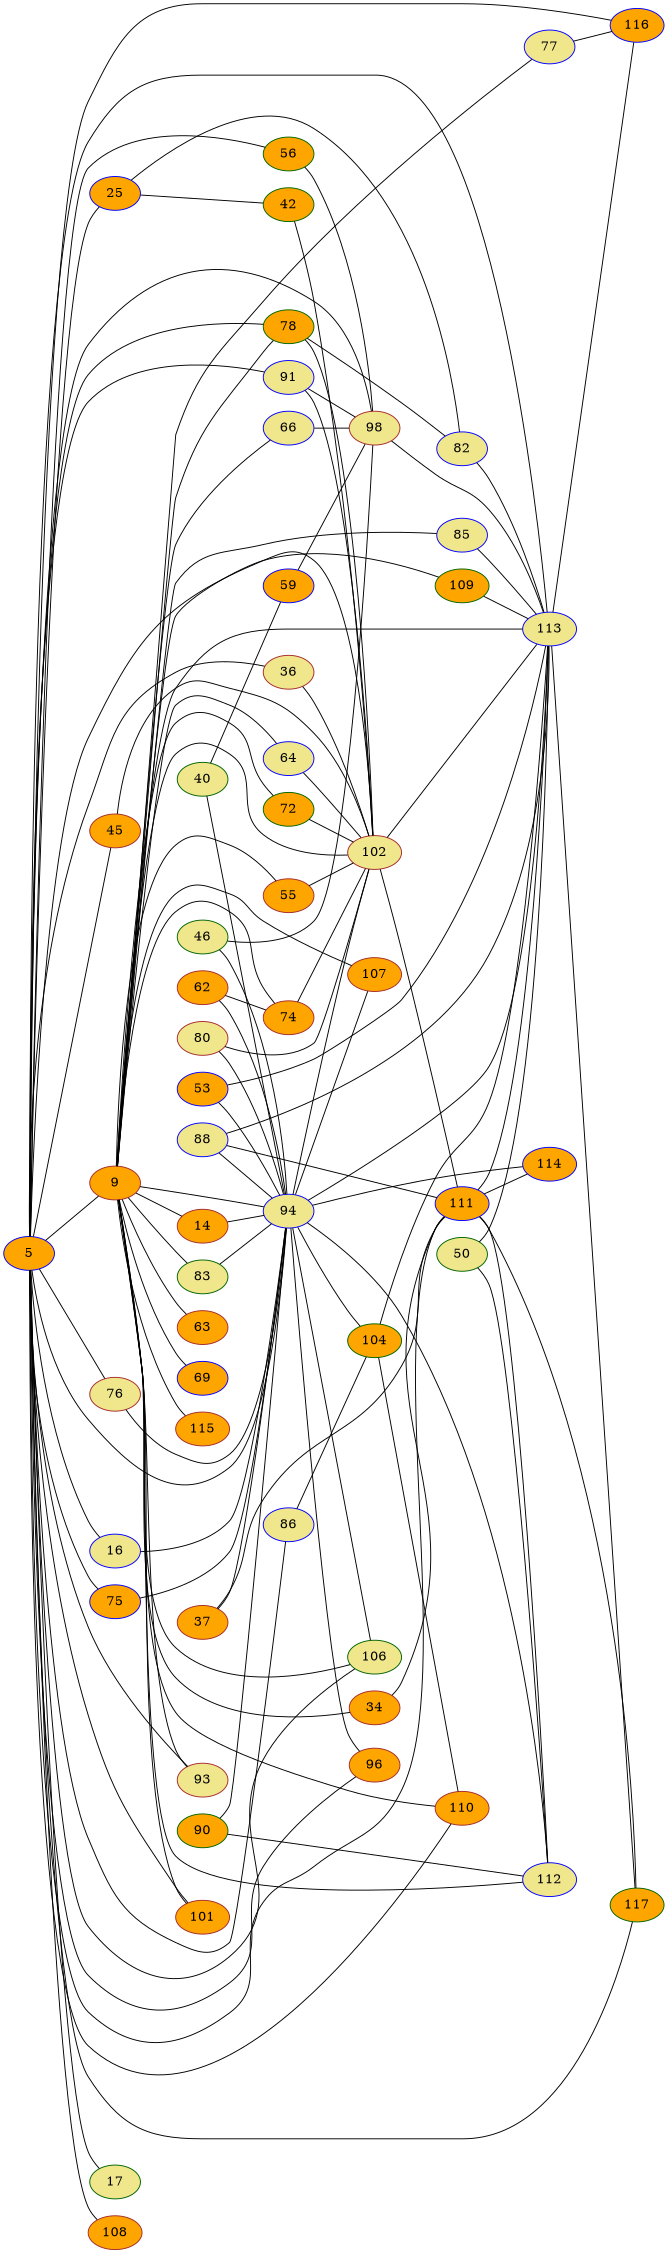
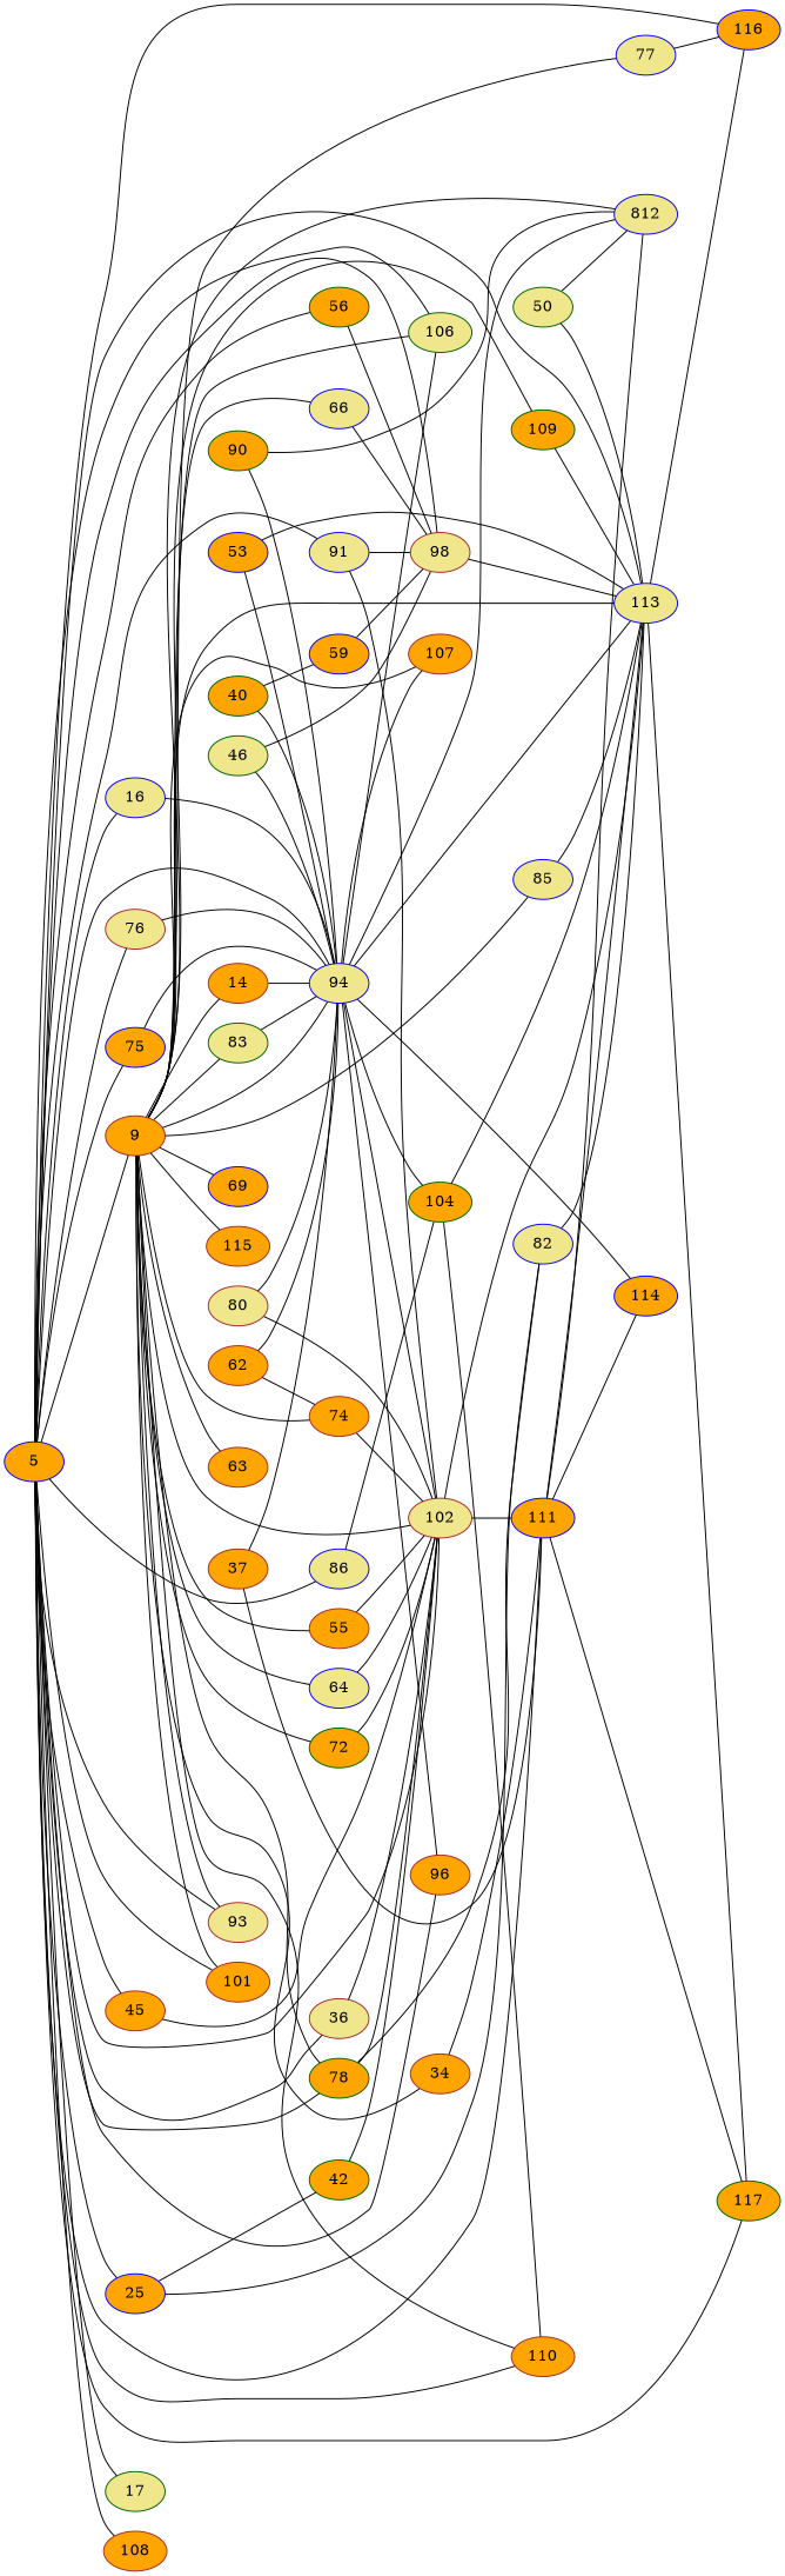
  graph {
    rankdir=LR
    node [color=blue fillcolor=orange style=filled]
    5 [super="+1"]
    9 [color=brown super="+8"]
    16 [fillcolor=khaki]
    17 [color=darkgreen fillcolor=khaki]
    25 [super="+22"]
    36 [color=brown fillcolor=khaki]
    45 [color=brown]
    56 [color=darkgreen]
    n9 [label=75]
    76 [color=brown fillcolor=khaki]
    78 [color=darkgreen super="+73"]
    86 [fillcolor=khaki]
    91 [fillcolor=khaki super="+68"]
    93 [color=brown fillcolor=khaki]
    94 [fillcolor=khaki super="+81+71"]
    96 [color=brown super="+58+92"]
    98 [color=brown fillcolor=khaki super="+13+43+41"]
    101 [color=brown super="+60"]
    102 [color=brown fillcolor=khaki super="+67+10"]
    106 [color=darkgreen fillcolor=khaki super="+105+87"]
    108 [color=brown]
    110 [color=brown super="+49"]
    111 [super="+100+11"]
    113 [fillcolor=khaki super="+95+47"]
    116 [super="+33"]
    117 [color=darkgreen super="+15"]
    14 [color=brown]
    34 [color=brown]
    55 [color=brown]
    63 [color=brown]
    64 [fillcolor=khaki]
    66 [fillcolor=khaki]
    69
    72 [color=darkgreen]
    74 [color=brown super="+61"]
    77 [fillcolor=khaki]
    83 [color=darkgreen fillcolor=khaki]
    85 [fillcolor=khaki]
    107 [color=brown]
    109 [color=darkgreen]
-   112 [fillcolor=khaki super="+20+28+26"]
+   112 [fillcolor=khaki super="+20+28+26" label=812]
    115 [color=brown]
    42 [color=darkgreen]
    82 [fillcolor=khaki super="+21"]
    104 [color=darkgreen super="+51+32"]
    114
    37 [color=brown]
-   40 [color=darkgreen fillcolor=khaki]
+   40 [color=darkgreen]
    59
    46 [color=darkgreen fillcolor=khaki]
    50 [color=darkgreen fillcolor=khaki]
    53
    62 [color=brown]
    80 [color=brown fillcolor=khaki]
-   88 [fillcolor=khaki super="+38+52"]
    90 [color=darkgreen super="+89"]
    5 -- 9 [weight=4]
    5 -- 16
    5 -- 17 [weight=2]
    5 -- 25 [weight=2]
    5 -- 36
    5 -- 45
    5 -- 56
    5 -- n9
    5 -- 76
    5 -- 78
    5 -- 86
    5 -- 91
    5 -- 93
    5 -- 94 [weight=5]
    5 -- 96 [weight=2]
    5 -- 98
    5 -- 101
    5 -- 102 [weight=5]
    5 -- 106 [weight=2]
    5 -- 108 [weight=2]
    5 -- 110
    5 -- 111 [weight=2]
    5 -- 113 [weight=5]
    5 -- 116 [weight=2]
    5 -- 117 [weight=2]
    9 -- 78
    9 -- 93
    9 -- 94 [weight=6]
    9 -- 101
    9 -- 102 [weight=4]
    9 -- 106
    9 -- 110
    9 -- 113 [weight=7]
    9 -- 14
    9 -- 34
    9 -- 55
    9 -- 63 [weight=2]
    9 -- 64
    9 -- 66
    9 -- 69 [weight=2]
    9 -- 72
    9 -- 74 [weight=2]
    9 -- 77
    9 -- 83
    9 -- 85
    9 -- 107
    9 -- 109
    9 -- 112 [weight=4]
    9 -- 115 [weight=2]
    16 -- 94
    25 -- 42
    25 -- 82
    36 -- 102
    45 -- 102
    56 -- 98
    n9 -- 94
    76 -- 94
    78 -- 102 [weight=2]
    78 -- 82
    86 -- 104
    91 -- 98
    91 -- 102
    94 -- 96
    94 -- 102 [weight=6]
    94 -- 106
    94 -- 113 [weight=5]
    94 -- 107
    94 -- 112
    94 -- 104 [weight=3]
    94 -- 114
    98 -- 113 [weight=4]
    102 -- 111 [weight=8]
    102 -- 113 [weight=4]
    111 -- 113 [weight=3]
    111 -- 117
    111 -- 112
    111 -- 114
    113 -- 116
    113 -- 117
    14 -- 94
    34 -- 111
    55 -- 102
    64 -- 102
    66 -- 98
    72 -- 102
    74 -- 102 [weight=2]
    77 -- 116
    83 -- 94
    85 -- 113
    109 -- 113
    42 -- 102
    82 -- 113 [weight=3]
    104 -- 110
    104 -- 113
    37 -- 94
    37 -- 111
    40 -- 94 [weight=2]
    40 -- 59
    59 -- 98
    46 -- 94
    46 -- 98
    50 -- 113
    50 -- 112
    53 -- 94
    53 -- 113
    62 -- 94
    62 -- 74
    80 -- 94
    80 -- 102
-   88 -- 94
-   88 -- 111
-   88 -- 113
    90 -- 94
    90 -- 112 [weight=2]
  }
